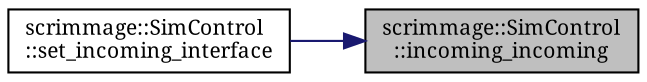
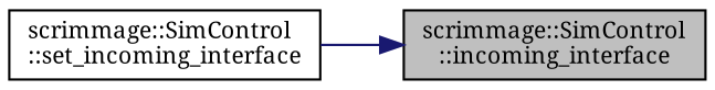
  digraph {
    rankdir=RL
    fontname="Noto Serif"
    node [color=black fontname="Noto Serif" fontsize=10 shape=record style=filled]
-   n1 [fillcolor=grey75 fontcolor=black height=0.2 label="scrimmage::SimControl\l::incoming_incoming" width=0.4]
+   n1 [fillcolor=grey75 fontcolor=black height=0.2 label="scrimmage::SimControl\l::incoming_interface" width=0.4]
    n2 [fillcolor=white height=0.2 label="scrimmage::SimControl\l::set_incoming_interface" width=0.4]
    n1 -> n2 [color=midnightblue dir=back fontname="Noto Serif" fontsize=10 labelfontname=Helvetica labelfontsize=10 style=solid]
  }
